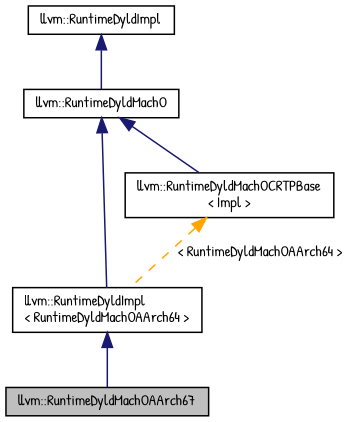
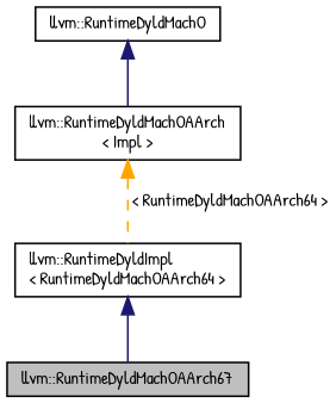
  digraph {
    fontname="Patrick Hand"
    node [color=black fontname="Patrick Hand" fontsize=10 shape=box]
    edge [color=midnightblue dir=back fontname="Patrick Hand" fontsize=10 labelfontname=Helvetica labelfontsize=10 style=solid]
    n1 [fillcolor=grey75 fontcolor=black height=0.2 label="llvm::RuntimeDyldMachOAArch67" style=filled width=0.4]
    n2 [height=0.2 label="llvm::RuntimeDyldImpl\l\< RuntimeDyldMachOAArch64 \>" width=0.4]
    n3 [height=0.2 label="llvm::RuntimeDyldMachO" width=0.4]
-   n4 [height=0.2 label="llvm::RuntimeDyldMachOCRTPBase\l\< Impl \>" width=0.4]
-   n5 [height=0.2 label="llvm::RuntimeDyldImpl" width=0.4]
+   n4 [height=0.2 label="llvm::RuntimeDyldMachOAArch\l\< Impl \>" width=0.4]
    n2 -> n1
-   n3 -> n2
    n3 -> n4
    n4 -> n2 [color=orange label=" \< RuntimeDyldMachOAArch64 \>" style=dashed]
-   n5 -> n3
  }
